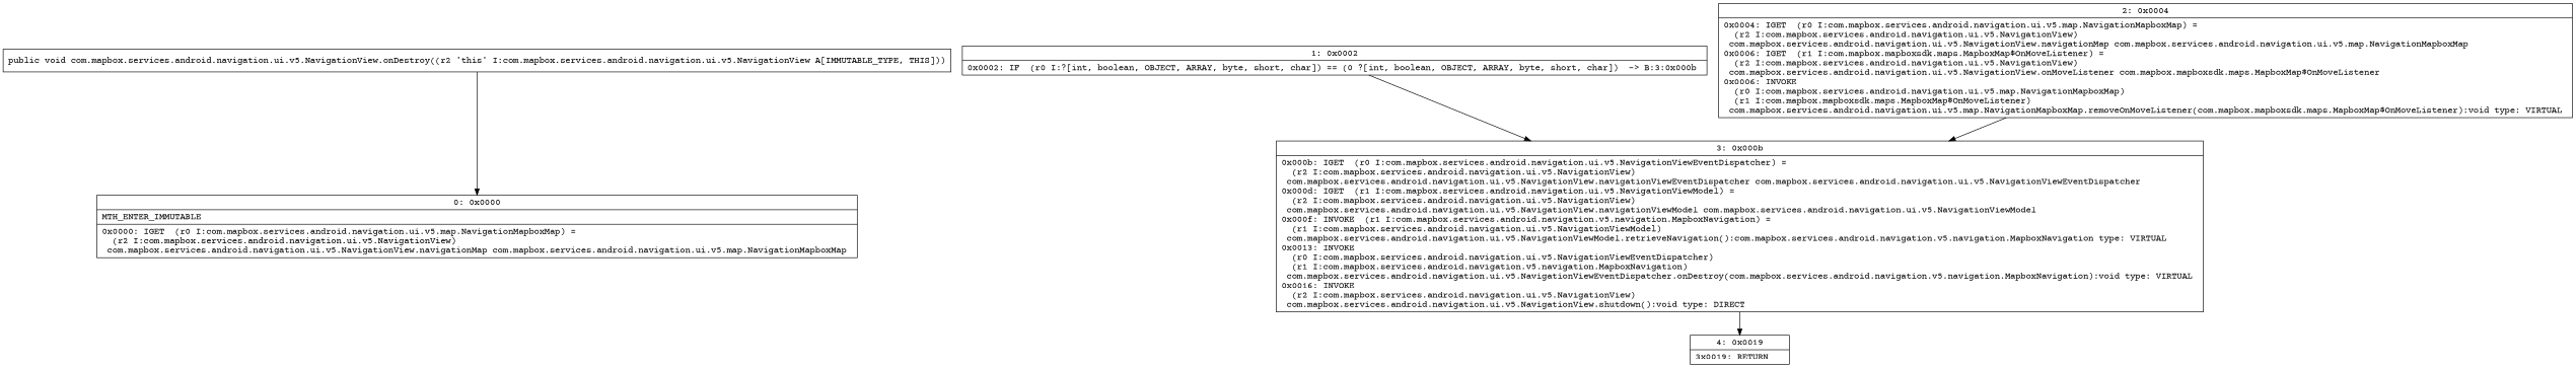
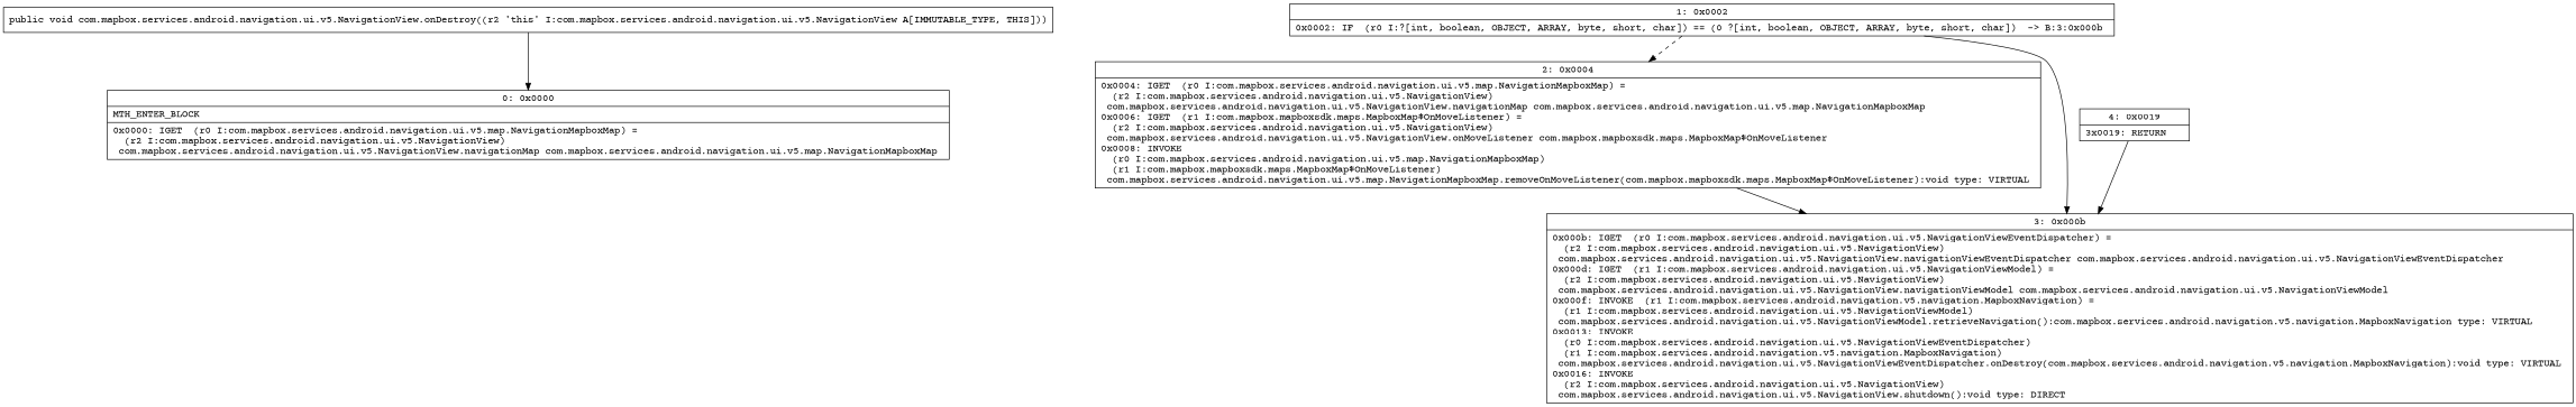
  digraph {
    fontname="Courier Prime"
    node [fontname="Courier Prime" shape=record]
    edge [fontname="Courier Prime"]
-   n1 [label="{0\:\ 0x0000|MTH_ENTER_IMMUTABLE\l|0x0000: IGET  (r0 I:com.mapbox.services.android.navigation.ui.v5.map.NavigationMapboxMap) = \l  (r2 I:com.mapbox.services.android.navigation.ui.v5.NavigationView)\l com.mapbox.services.android.navigation.ui.v5.NavigationView.navigationMap com.mapbox.services.android.navigation.ui.v5.map.NavigationMapboxMap \l}"]
+   n1 [label="{0\:\ 0x0000|MTH_ENTER_BLOCK\l|0x0000: IGET  (r0 I:com.mapbox.services.android.navigation.ui.v5.map.NavigationMapboxMap) = \l  (r2 I:com.mapbox.services.android.navigation.ui.v5.NavigationView)\l com.mapbox.services.android.navigation.ui.v5.NavigationView.navigationMap com.mapbox.services.android.navigation.ui.v5.map.NavigationMapboxMap \l}"]
    n2 [label="{1\:\ 0x0002|0x0002: IF  (r0 I:?[int, boolean, OBJECT, ARRAY, byte, short, char]) == (0 ?[int, boolean, OBJECT, ARRAY, byte, short, char])  \-\> B:3:0x000b \l}"]
-   n3 [label="{2\:\ 0x0004|0x0004: IGET  (r0 I:com.mapbox.services.android.navigation.ui.v5.map.NavigationMapboxMap) = \l  (r2 I:com.mapbox.services.android.navigation.ui.v5.NavigationView)\l com.mapbox.services.android.navigation.ui.v5.NavigationView.navigationMap com.mapbox.services.android.navigation.ui.v5.map.NavigationMapboxMap \l0x0006: IGET  (r1 I:com.mapbox.mapboxsdk.maps.MapboxMap$OnMoveListener) = \l  (r2 I:com.mapbox.services.android.navigation.ui.v5.NavigationView)\l com.mapbox.services.android.navigation.ui.v5.NavigationView.onMoveListener com.mapbox.mapboxsdk.maps.MapboxMap$OnMoveListener \l0x0006: INVOKE  \l  (r0 I:com.mapbox.services.android.navigation.ui.v5.map.NavigationMapboxMap)\l  (r1 I:com.mapbox.mapboxsdk.maps.MapboxMap$OnMoveListener)\l com.mapbox.services.android.navigation.ui.v5.map.NavigationMapboxMap.removeOnMoveListener(com.mapbox.mapboxsdk.maps.MapboxMap$OnMoveListener):void type: VIRTUAL \l}"]
+   n3 [label="{2\:\ 0x0004|0x0004: IGET  (r0 I:com.mapbox.services.android.navigation.ui.v5.map.NavigationMapboxMap) = \l  (r2 I:com.mapbox.services.android.navigation.ui.v5.NavigationView)\l com.mapbox.services.android.navigation.ui.v5.NavigationView.navigationMap com.mapbox.services.android.navigation.ui.v5.map.NavigationMapboxMap \l0x0006: IGET  (r1 I:com.mapbox.mapboxsdk.maps.MapboxMap$OnMoveListener) = \l  (r2 I:com.mapbox.services.android.navigation.ui.v5.NavigationView)\l com.mapbox.services.android.navigation.ui.v5.NavigationView.onMoveListener com.mapbox.mapboxsdk.maps.MapboxMap$OnMoveListener \l0x0008: INVOKE  \l  (r0 I:com.mapbox.services.android.navigation.ui.v5.map.NavigationMapboxMap)\l  (r1 I:com.mapbox.mapboxsdk.maps.MapboxMap$OnMoveListener)\l com.mapbox.services.android.navigation.ui.v5.map.NavigationMapboxMap.removeOnMoveListener(com.mapbox.mapboxsdk.maps.MapboxMap$OnMoveListener):void type: VIRTUAL \l}"]
    n4 [label="{3\:\ 0x000b|0x000b: IGET  (r0 I:com.mapbox.services.android.navigation.ui.v5.NavigationViewEventDispatcher) = \l  (r2 I:com.mapbox.services.android.navigation.ui.v5.NavigationView)\l com.mapbox.services.android.navigation.ui.v5.NavigationView.navigationViewEventDispatcher com.mapbox.services.android.navigation.ui.v5.NavigationViewEventDispatcher \l0x000d: IGET  (r1 I:com.mapbox.services.android.navigation.ui.v5.NavigationViewModel) = \l  (r2 I:com.mapbox.services.android.navigation.ui.v5.NavigationView)\l com.mapbox.services.android.navigation.ui.v5.NavigationView.navigationViewModel com.mapbox.services.android.navigation.ui.v5.NavigationViewModel \l0x000f: INVOKE  (r1 I:com.mapbox.services.android.navigation.v5.navigation.MapboxNavigation) = \l  (r1 I:com.mapbox.services.android.navigation.ui.v5.NavigationViewModel)\l com.mapbox.services.android.navigation.ui.v5.NavigationViewModel.retrieveNavigation():com.mapbox.services.android.navigation.v5.navigation.MapboxNavigation type: VIRTUAL \l0x0013: INVOKE  \l  (r0 I:com.mapbox.services.android.navigation.ui.v5.NavigationViewEventDispatcher)\l  (r1 I:com.mapbox.services.android.navigation.v5.navigation.MapboxNavigation)\l com.mapbox.services.android.navigation.ui.v5.NavigationViewEventDispatcher.onDestroy(com.mapbox.services.android.navigation.v5.navigation.MapboxNavigation):void type: VIRTUAL \l0x0016: INVOKE  \l  (r2 I:com.mapbox.services.android.navigation.ui.v5.NavigationView)\l com.mapbox.services.android.navigation.ui.v5.NavigationView.shutdown():void type: DIRECT \l}"]
    n5 [label="{4\:\ 0x0019|3x0019: RETURN   \l}"]
    n6 [label="{public void com.mapbox.services.android.navigation.ui.v5.NavigationView.onDestroy((r2 'this' I:com.mapbox.services.android.navigation.ui.v5.NavigationView A[IMMUTABLE_TYPE, THIS])) }"]
+   n2 -> n3 [style=dashed]
    n2 -> n4
    n3 -> n4
-   n4 -> n5
+   n5 -> n4
    n6 -> n1
  }
